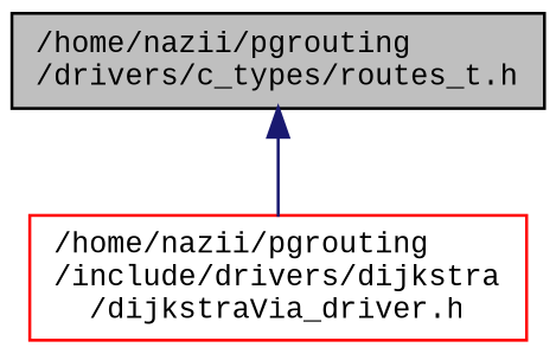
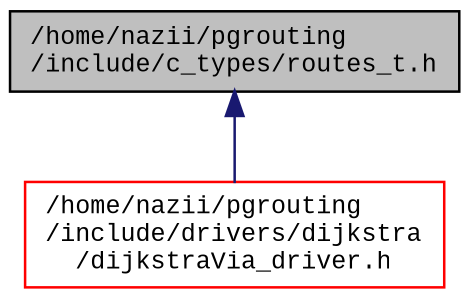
  digraph {
    fontname="Liberation Mono"
    node [fontname="Liberation Mono" fontsize=10 shape=record style=filled]
-   n1 [color=black fillcolor=grey75 fontcolor=black height=0.2 label="/home/nazii/pgrouting\l/drivers/c_types/routes_t.h" width=0.4]
+   n1 [color=black fillcolor=grey75 fontcolor=black height=0.2 label="/home/nazii/pgrouting\l/include/c_types/routes_t.h" width=0.4]
    n2 [color=red fillcolor=white height=0.2 label="/home/nazii/pgrouting\l/include/drivers/dijkstra\l/dijkstraVia_driver.h" width=0.4]
    n1 -> n2 [color=midnightblue dir=back fontname="Liberation Mono" fontsize=10 labelfontname=Helvetica labelfontsize=10 style=solid]
  }
